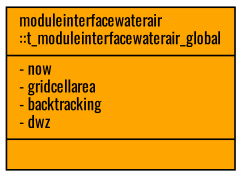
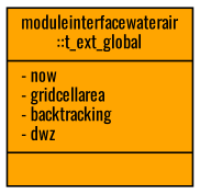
  digraph {
    fontname=Oswald
-   n1 [color=black fillcolor=orange fontcolor=black fontname=Oswald fontsize=10 height=0.2 label="{moduleinterfacewaterair\l::t_moduleinterfacewaterair_global\n|- now\l- gridcellarea\l- backtracking\l- dwz\l|}" shape=record style=filled width=0.4]
+   n1 [color=black fillcolor=orange fontcolor=black fontname=Oswald fontsize=10 height=0.2 label="{moduleinterfacewaterair\l::t_ext_global\n|- now\l- gridcellarea\l- backtracking\l- dwz\l|}" shape=record style=filled width=0.4]
  }
